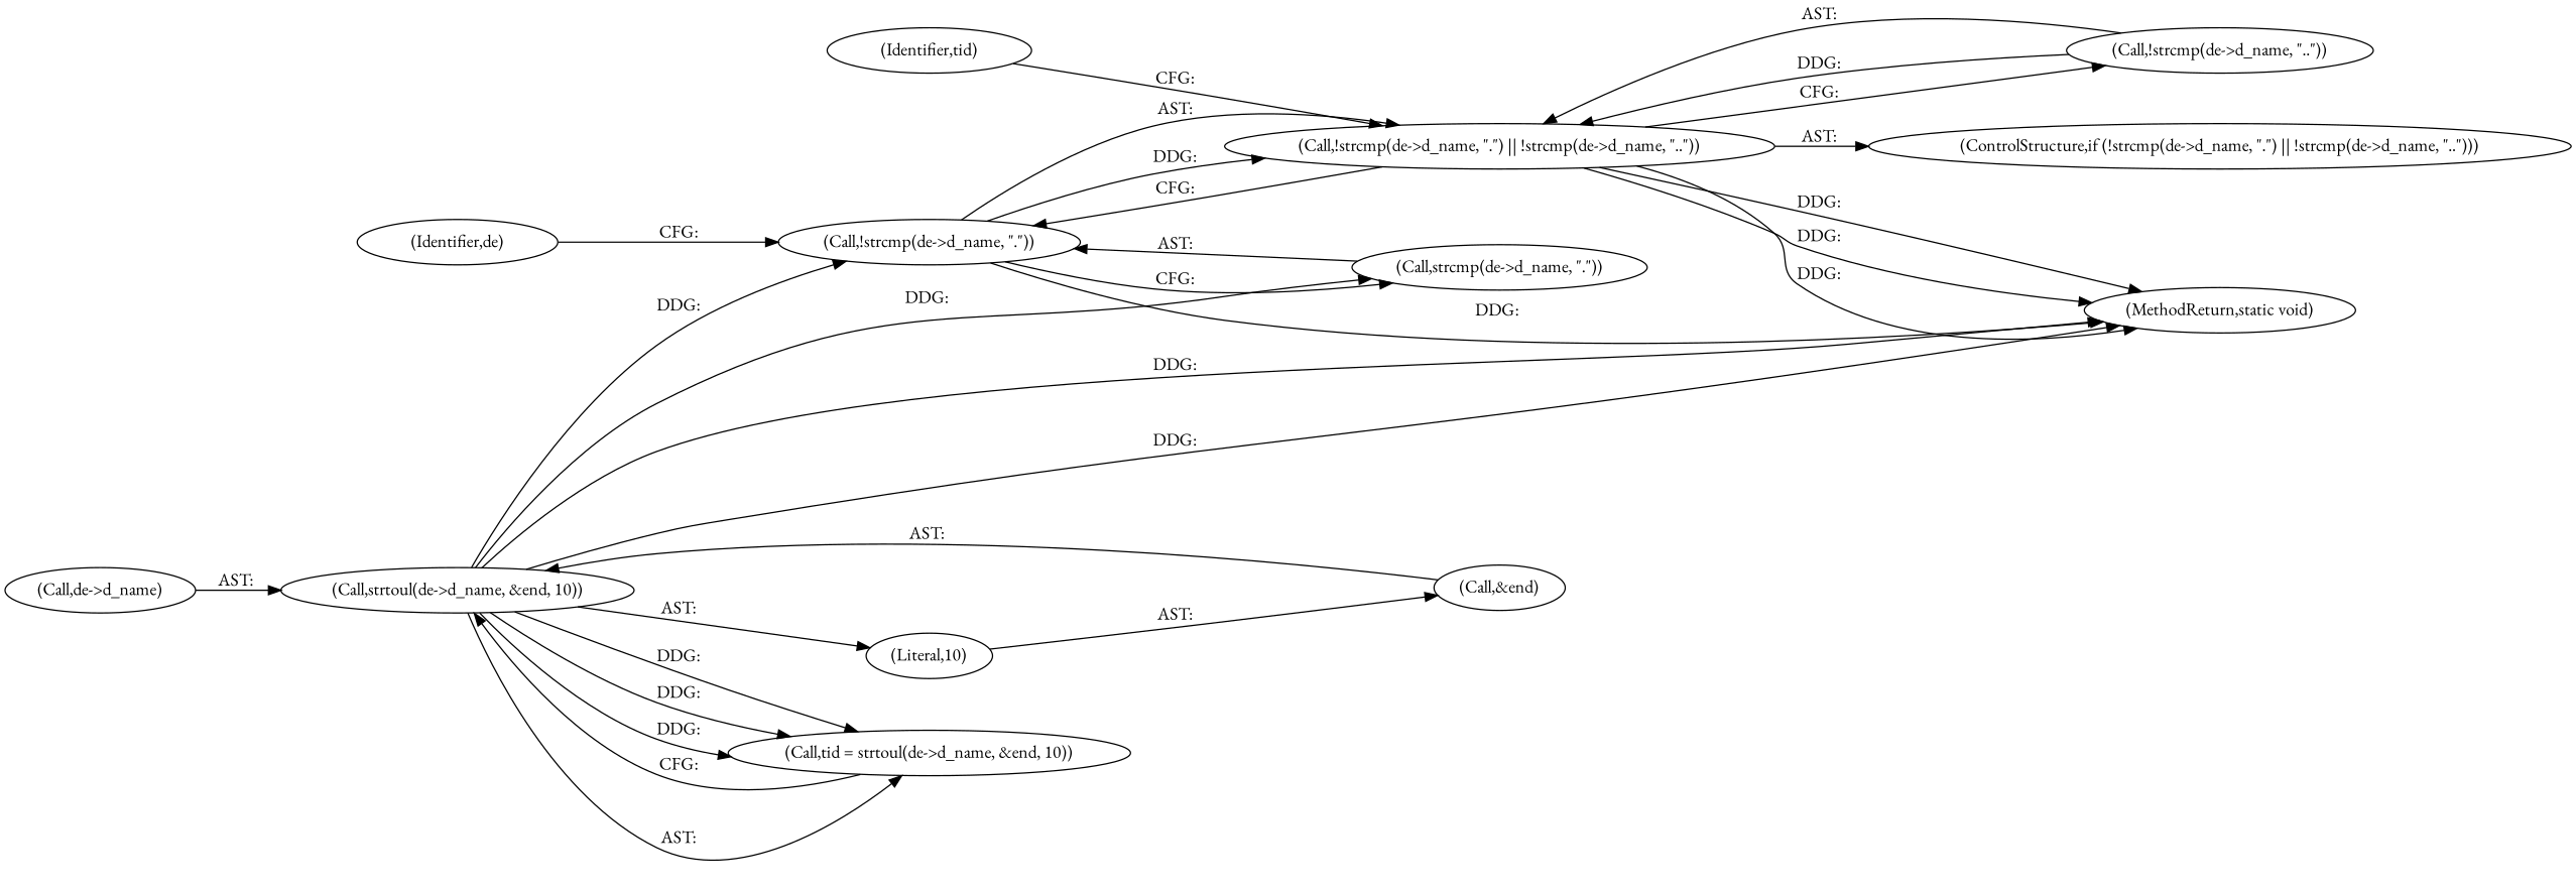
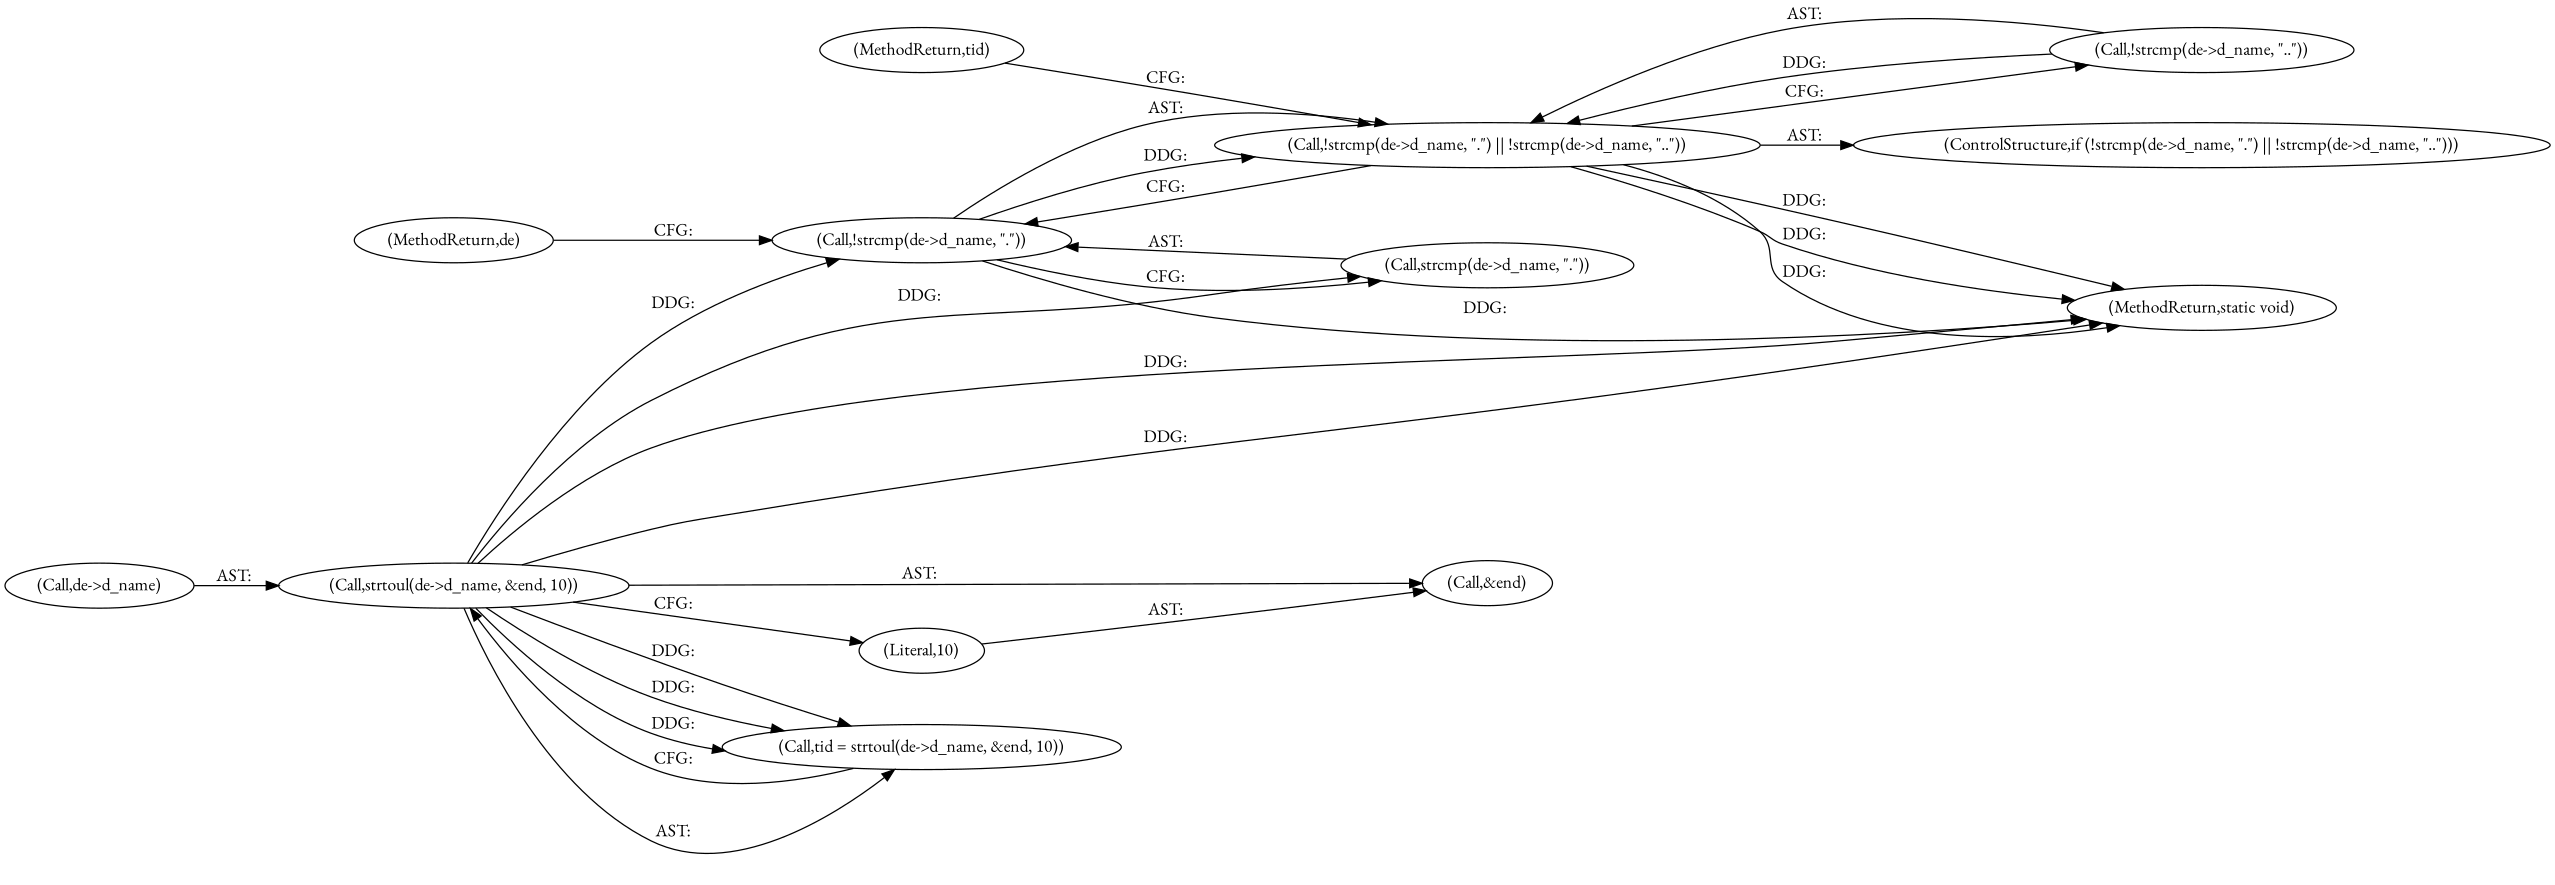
  digraph {
    fontname="EB Garamond"
    rankdir=LR
    node [fontname="EB Garamond"]
    edge [fontname="EB Garamond"]
    n1 [label="(Call,!strcmp(de->d_name, \".\"))"]
    n2 [label="(Call,!strcmp(de->d_name, \".\") || !strcmp(de->d_name, \"..\"))"]
    n3 [label="(Call,strcmp(de->d_name, \".\"))"]
    n4 [label="(MethodReturn,static void)"]
    n5 [label="(Call,!strcmp(de->d_name, \"..\"))"]
    n6 [label="(ControlStructure,if (!strcmp(de->d_name, \".\") || !strcmp(de->d_name, \"..\")))"]
    n7 [label="(Call,strtoul(de->d_name, &end, 10))"]
    n8 [label="(Call,tid = strtoul(de->d_name, &end, 10))"]
    n9 [label="(Literal,10)"]
    n10 [label="(Call,&end)"]
    n11 [label="(Call,de->d_name)"]
-   n12 [label="(Identifier,tid)"]
-   n13 [label="(Identifier,de)"]
+   n12 [label="(MethodReturn,tid)"]
+   n13 [label="(MethodReturn,de)"]
    n1 -> n2 [label="AST: "]
    n1 -> n2 [label="DDG: "]
    n1 -> n3 [label="CFG: "]
    n1 -> n4 [label="DDG: "]
    n2 -> n1 [label="CFG: "]
    n2 -> n4 [label="DDG: "]
    n2 -> n4 [label="DDG: "]
    n2 -> n4 [label="DDG: "]
    n2 -> n5 [label="CFG: "]
    n2 -> n6 [label="AST: "]
    n3 -> n1 [label="AST: "]
    n5 -> n2 [label="AST: "]
    n5 -> n2 [label="DDG: "]
    n7 -> n1 [label="DDG: "]
    n7 -> n3 [label="DDG: "]
    n7 -> n4 [label="DDG: "]
    n7 -> n4 [label="DDG: "]
    n7 -> n8 [label="AST: "]
    n7 -> n8 [label="DDG: "]
    n7 -> n8 [label="DDG: "]
    n7 -> n8 [label="DDG: "]
-   n7 -> n9 [label="AST: "]
+   n7 -> n9 [label="CFG: "]
    n8 -> n7 [label="CFG: "]
    n9 -> n10 [label="AST: "]
-   n10 -> n7 [label="AST: "]
+   n7 -> n10 [label="AST: "]
    n11 -> n7 [label="AST: "]
    n12 -> n2 [label="CFG: "]
    n13 -> n1 [label="CFG: "]
  }
